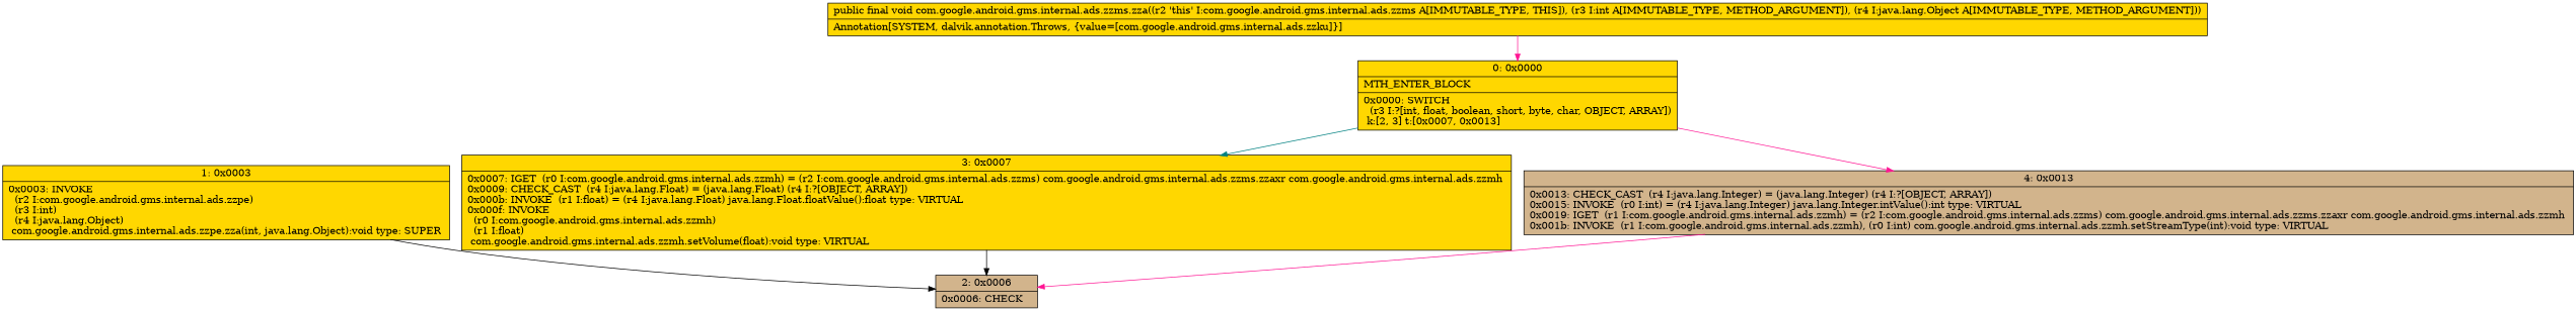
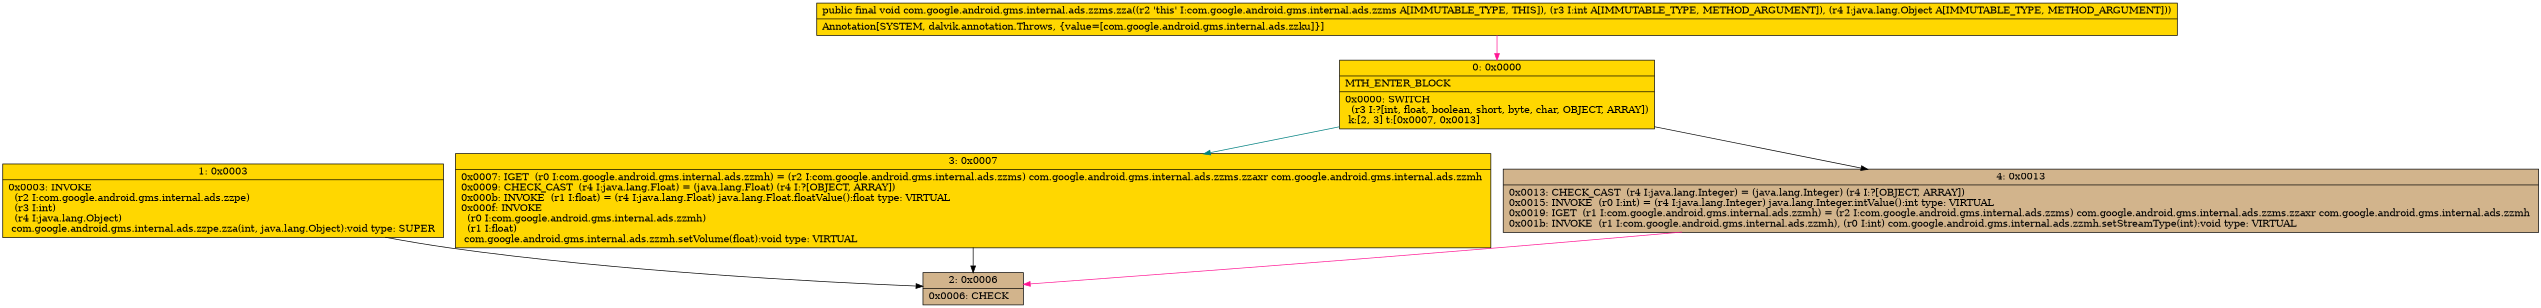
  digraph {
    node [fillcolor=gold shape=record style=filled]
    edge [color=black]
    n1 [label="{0\:\ 0x0000|MTH_ENTER_BLOCK\l|0x0000: SWITCH  \l  (r3 I:?[int, float, boolean, short, byte, char, OBJECT, ARRAY])\l k:[2, 3] t:[0x0007, 0x0013] \l}"]
    n2 [label="{3\:\ 0x0007|0x0007: IGET  (r0 I:com.google.android.gms.internal.ads.zzmh) = (r2 I:com.google.android.gms.internal.ads.zzms) com.google.android.gms.internal.ads.zzms.zzaxr com.google.android.gms.internal.ads.zzmh \l0x0009: CHECK_CAST  (r4 I:java.lang.Float) = (java.lang.Float) (r4 I:?[OBJECT, ARRAY]) \l0x000b: INVOKE  (r1 I:float) = (r4 I:java.lang.Float) java.lang.Float.floatValue():float type: VIRTUAL \l0x000f: INVOKE  \l  (r0 I:com.google.android.gms.internal.ads.zzmh)\l  (r1 I:float)\l com.google.android.gms.internal.ads.zzmh.setVolume(float):void type: VIRTUAL \l}"]
    n3 [fillcolor=tan label="{4\:\ 0x0013|0x0013: CHECK_CAST  (r4 I:java.lang.Integer) = (java.lang.Integer) (r4 I:?[OBJECT, ARRAY]) \l0x0015: INVOKE  (r0 I:int) = (r4 I:java.lang.Integer) java.lang.Integer.intValue():int type: VIRTUAL \l0x0019: IGET  (r1 I:com.google.android.gms.internal.ads.zzmh) = (r2 I:com.google.android.gms.internal.ads.zzms) com.google.android.gms.internal.ads.zzms.zzaxr com.google.android.gms.internal.ads.zzmh \l0x001b: INVOKE  (r1 I:com.google.android.gms.internal.ads.zzmh), (r0 I:int) com.google.android.gms.internal.ads.zzmh.setStreamType(int):void type: VIRTUAL \l}"]
    n4 [label="{1\:\ 0x0003|0x0003: INVOKE  \l  (r2 I:com.google.android.gms.internal.ads.zzpe)\l  (r3 I:int)\l  (r4 I:java.lang.Object)\l com.google.android.gms.internal.ads.zzpe.zza(int, java.lang.Object):void type: SUPER \l}"]
    n5 [fillcolor=tan label="{2\:\ 0x0006|0x0006: CHECK   \l}"]
    n6 [label="{public final void com.google.android.gms.internal.ads.zzms.zza((r2 'this' I:com.google.android.gms.internal.ads.zzms A[IMMUTABLE_TYPE, THIS]), (r3 I:int A[IMMUTABLE_TYPE, METHOD_ARGUMENT]), (r4 I:java.lang.Object A[IMMUTABLE_TYPE, METHOD_ARGUMENT]))  | Annotation[SYSTEM, dalvik.annotation.Throws, \{value=[com.google.android.gms.internal.ads.zzku]\}]\l}"]
    n1 -> n2 [color=teal]
-   n1 -> n3 [color=deeppink]
+   n1 -> n3
    n2 -> n5
    n3 -> n5 [color=deeppink]
    n4 -> n5
    n6 -> n1 [color=deeppink]
  }
